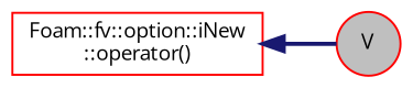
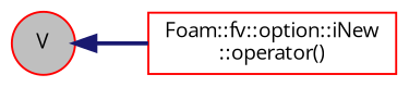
  digraph {
    rankdir=LR
    fontname="Open Sans"
    node [color=red fontname="Open Sans" fontsize=10]
    n1 [fillcolor=grey75 fontcolor=black height=0.2 label=V shape=circle style=filled width=0.4]
    n2 [height=0.2 label="Foam::fv::option::iNew\l::operator()" shape=box width=0.4]
-   n2 -> n1 [color=midnightblue dir=back fontname="Open Sans" fontsize=10 labelfontname=FreeSans labelfontsize=10 style=bold]
+   n1 -> n2 [color=midnightblue dir=back fontname="Open Sans" fontsize=10 labelfontname=FreeSans labelfontsize=10 style=bold]
  }
